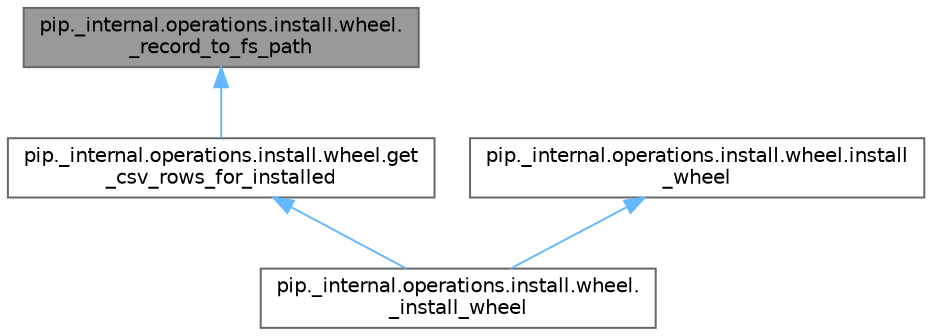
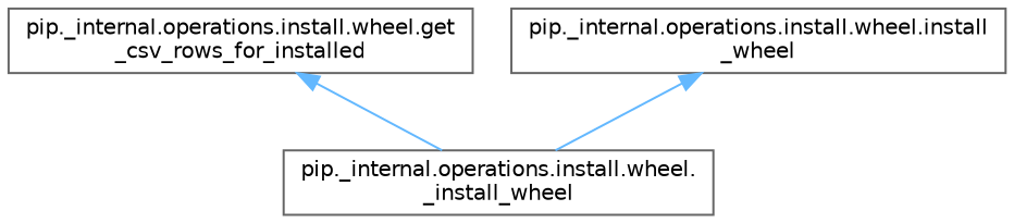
  digraph {
    rankdir=TB
    node [color=grey40 fillcolor=white fontname=Helvetica fontsize=10 shape=box style=filled]
    edge [color=steelblue1 dir=back fontname=Helvetica fontsize=10 labelfontname=Helvetica labelfontsize=10 style=solid]
-   n1 [color=gray40 fillcolor=grey60 fontcolor=black height=0.2 label="pip._internal.operations.install.wheel.\l_record_to_fs_path" width=0.4]
    n2 [height=0.2 label="pip._internal.operations.install.wheel.get\l_csv_rows_for_installed" width=0.4]
    n3 [height=0.2 label="pip._internal.operations.install.wheel.\l_install_wheel" width=0.4]
    n4 [height=0.2 label="pip._internal.operations.install.wheel.install\l_wheel" width=0.4]
-   n1 -> n2
    n2 -> n3
    n4 -> n3
  }
